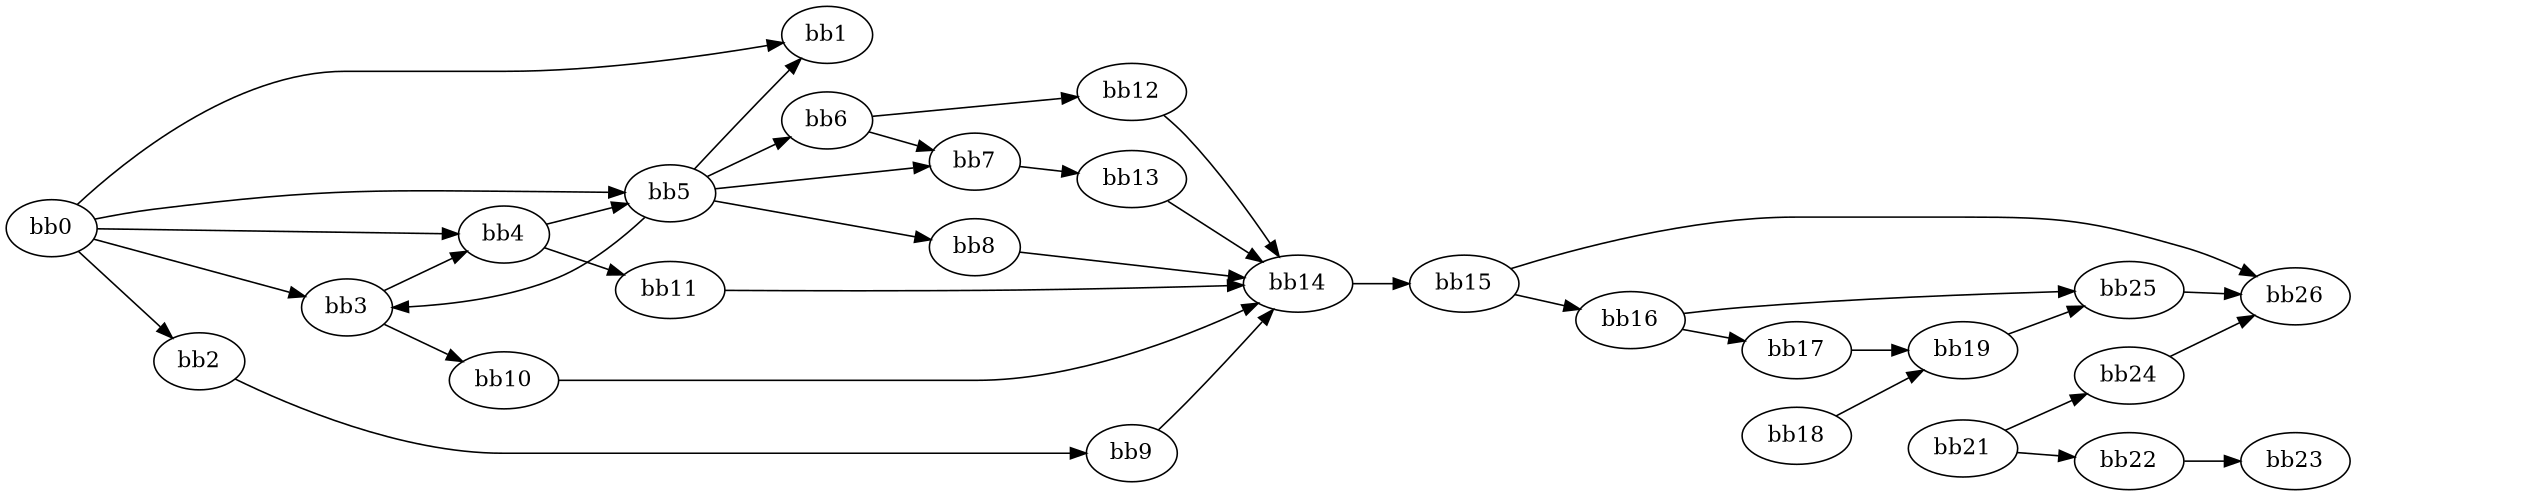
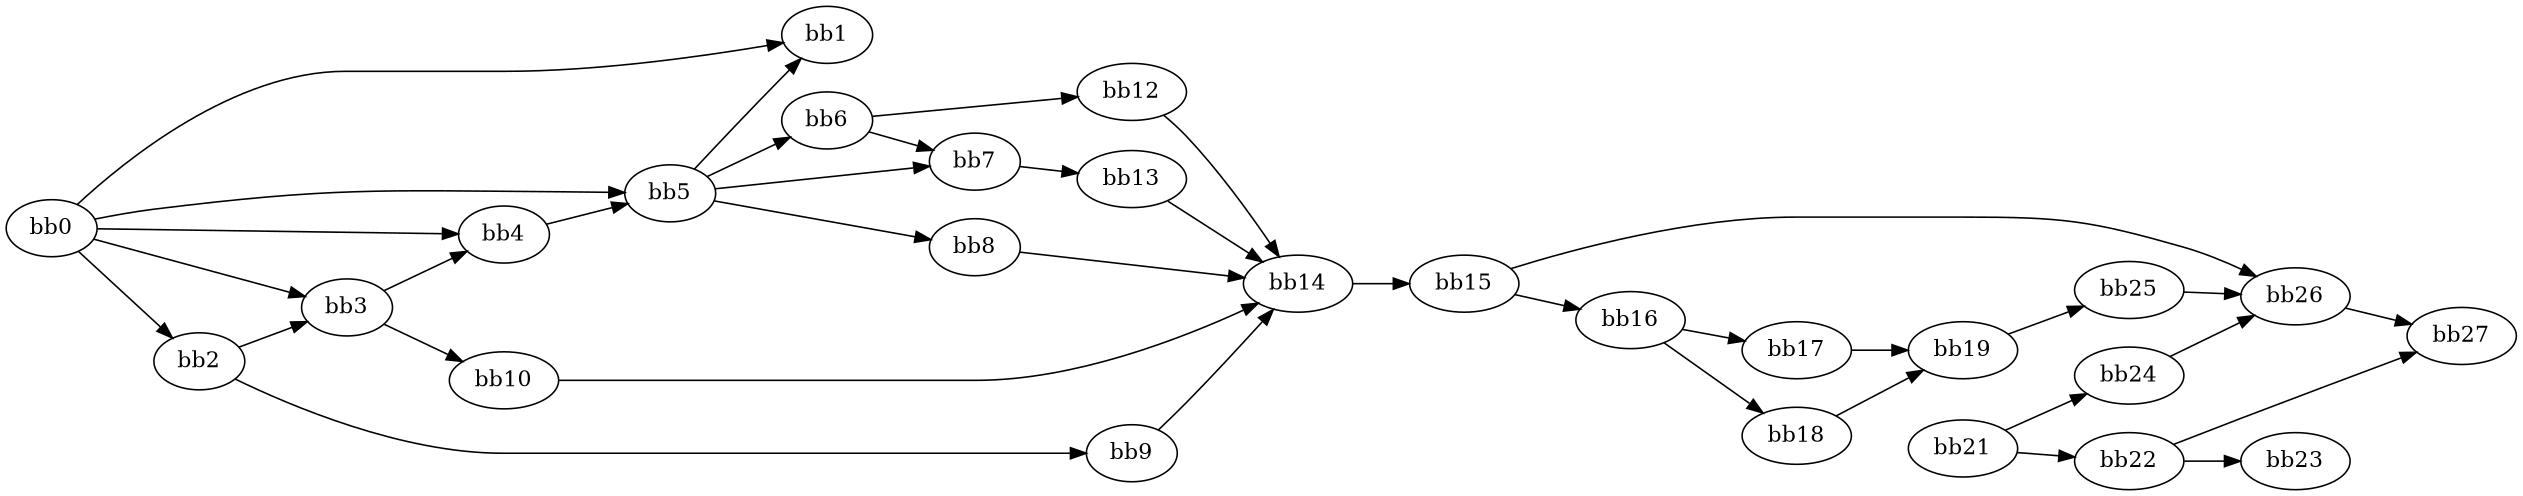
  digraph {
    rankdir=LR
    n1 [label="bb0\l"]
    n2 [label="bb1\l"]
    n3 [label="bb2\l"]
    n4 [label="bb3\l"]
    n5 [label="bb4\l"]
    n6 [label="bb5\l"]
    n7 [label="bb9\l"]
    n8 [label="bb10\l"]
-   n9 [label="bb11\l"]
    n10 [label="bb6\l"]
    n11 [label="bb7\l"]
    n12 [label="bb8\l"]
    n13 [label="bb14\l"]
    n14 [label="bb12\l"]
    n15 [label="bb13\l"]
    n16 [label="bb15\l"]
    n17 [label="bb26\l"]
    n18 [label="bb16\l"]
+   n19 [label="bb27\l"]
    n20 [label="bb17\l"]
    n21 [label="bb18\l"]
    n22 [label="bb19\l"]
    n23 [label="bb25\l"]
    n24 [label="bb21\l"]
    n25 [label="bb24\l"]
    n26 [label="bb22\l"]
    n27 [label="bb23\l"]
    n1 -> n2
    n1 -> n3
    n1 -> n4
    n1 -> n5
    n1 -> n6
-   n6 -> n4
+   n3 -> n4
    n3 -> n7
    n4 -> n5
    n4 -> n8
    n5 -> n6
-   n5 -> n9
    n6 -> n2
    n6 -> n10
    n6 -> n11
    n6 -> n12
    n7 -> n13
    n8 -> n13
-   n9 -> n13
    n10 -> n11
    n10 -> n14
    n11 -> n15
    n12 -> n13
    n13 -> n16
    n14 -> n13
    n15 -> n13
    n16 -> n17
    n16 -> n18
+   n17 -> n19
    n18 -> n20
-   n18 -> n23
+   n18 -> n21
    n20 -> n22
    n21 -> n22
    n22 -> n23
    n23 -> n17
    n24 -> n25
    n24 -> n26
    n25 -> n17
+   n26 -> n19
    n26 -> n27
  }
